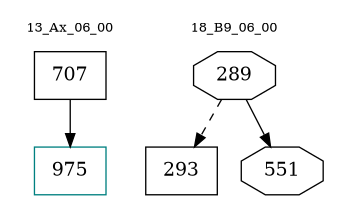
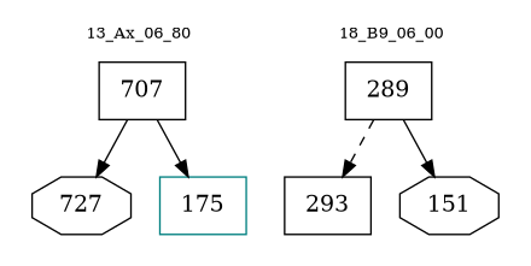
  digraph {
    node [color=black shape=box]
    edge [color=black style=solid]
    n1 [label=707]
-   n3 [color=teal label=975]
-   n4 [label=289 shape=octagon]
+   n2 [label=727 shape=octagon]
+   n3 [color=teal label=175]
+   n4 [label=289]
    n5 [label=293]
-   n6 [label=551 shape=octagon]
+   n6 [label=151 shape=octagon]
    subgraph cluster_1 {
      color=white
      fontsize=10
-     label="13_Ax_06_00"
+     label="13_Ax_06_80"
      n1
+     n2
      n3
    }
    subgraph cluster_2 {
      color=white
      fontsize=10
      label="18_B9_06_00"
      n4
      n5
      n6
    }
+   n1 -> n2
    n1 -> n3
    n4 -> n5 [style=dashed]
    n4 -> n6
  }
